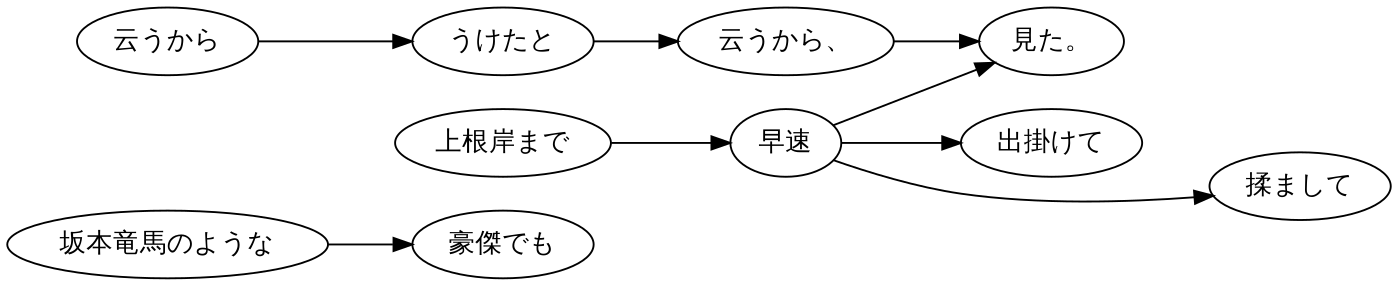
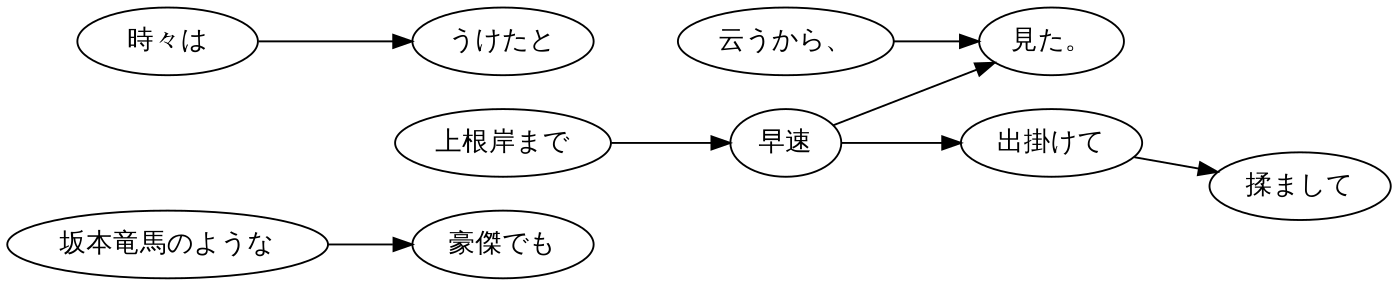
  digraph {
    rankdir=LR
    n1 [label="坂本竜馬のような"]
    n2 [label="豪傑でも"]
    n3 [label="うけたと"]
    n4 [label="云うから、"]
-   n5 [label="云うから"]
+   n5 [label="時々は"]
    n6 [label="見た。"]
    n7 [label="早速"]
    n8 [label="出掛けて"]
    n9 [label="揉まして"]
    n10 [label="上根岸まで"]
    n1 -> n2
-   n3 -> n4
    n4 -> n6
    n5 -> n3
    n7 -> n6
    n7 -> n8
-   n7 -> n9
+   n8 -> n9
    n10 -> n7
  }
